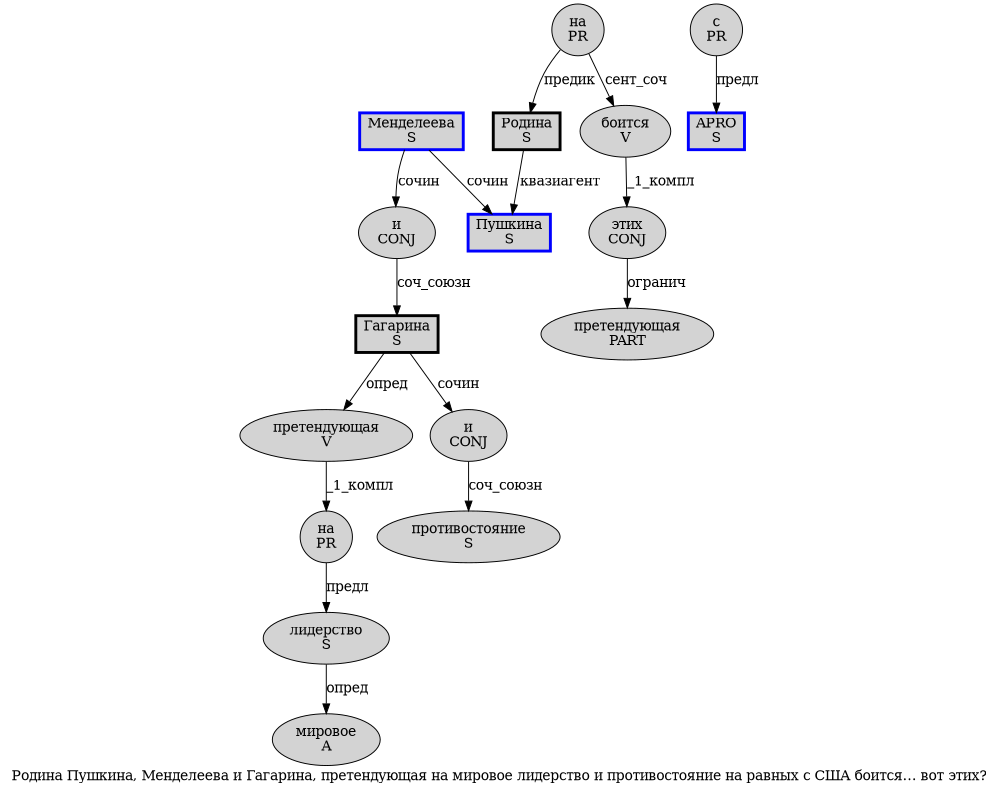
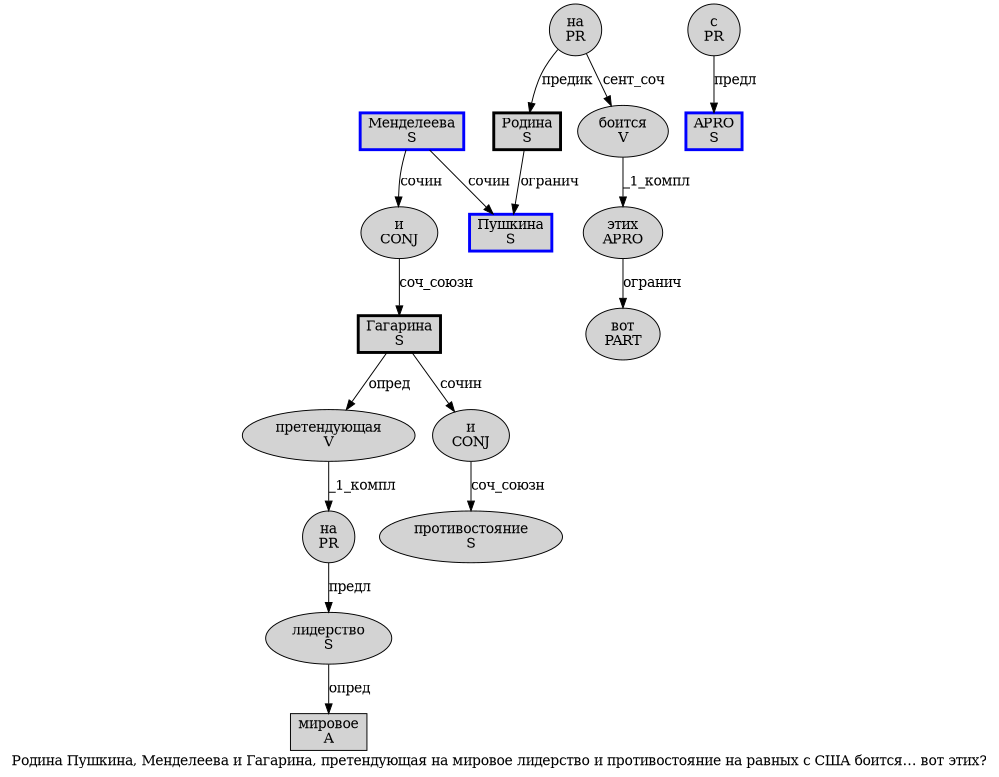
  digraph {
    label="Родина Пушкина, Менделеева и Гагарина, претендующая на мировое лидерство и противостояние на равных с США боится… вот этих?"
    node [fillcolor=lightgray penwidth=1 shape=ellipse style=filled]
    n1 [color=black label="Родина\nS" penwidth=3 shape=box]
    n2 [color=blue label="Пушкина\nS" penwidth=3 shape=box]
    n3 [color=blue label="Менделеева\nS" penwidth=3 shape=box]
    n4 [label="и\nCONJ"]
    n5 [color=black label="Гагарина\nS" penwidth=3 shape=box]
    n6 [label="претендующая\nV"]
    n7 [label="и\nCONJ"]
    n8 [label="на\nPR"]
    n9 [label="противостояние\nS"]
    n10 [label="лидерство\nS"]
-   n11 [label="мировое\nA"]
+   n11 [label="мировое\nA" shape=box]
    n12 [label="на\nPR"]
    n13 [label="боится\nV"]
-   n14 [label="этих\nCONJ"]
+   n14 [label="этих\nAPRO"]
    n15 [label="с\nPR"]
    n16 [color=blue label="APRO\nS" penwidth=3 shape=box]
-   n17 [label="претендующая\nPART"]
-   n1 -> n2 [label="квазиагент"]
+   n17 [label="вот\nPART"]
+   n1 -> n2 [label="огранич"]
    n3 -> n2 [label="сочин"]
    n3 -> n4 [label="сочин"]
    n4 -> n5 [label="соч_союзн"]
    n5 -> n6 [label="опред"]
    n5 -> n7 [label="сочин"]
    n6 -> n8 [label="_1_компл"]
    n7 -> n9 [label="соч_союзн"]
    n8 -> n10 [label="предл"]
    n10 -> n11 [label="опред"]
    n12 -> n1 [label="предик"]
    n12 -> n13 [label="сент_соч"]
    n13 -> n14 [label="_1_компл"]
    n14 -> n17 [label="огранич"]
    n15 -> n16 [label="предл"]
  }
